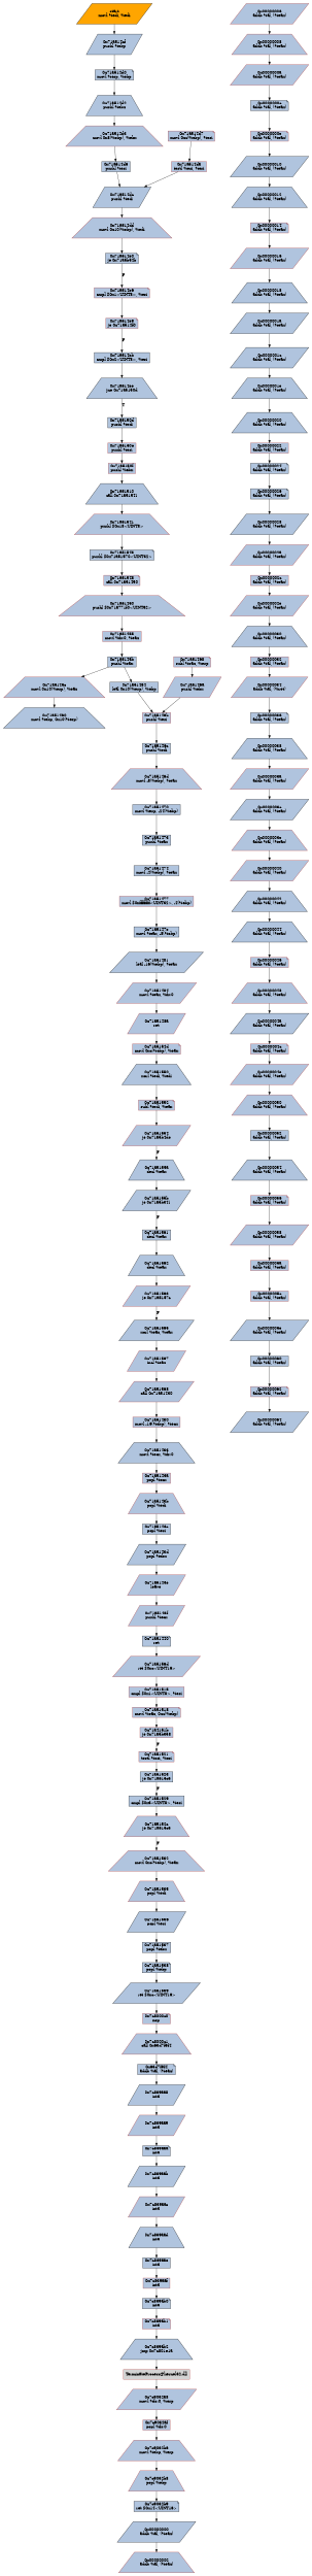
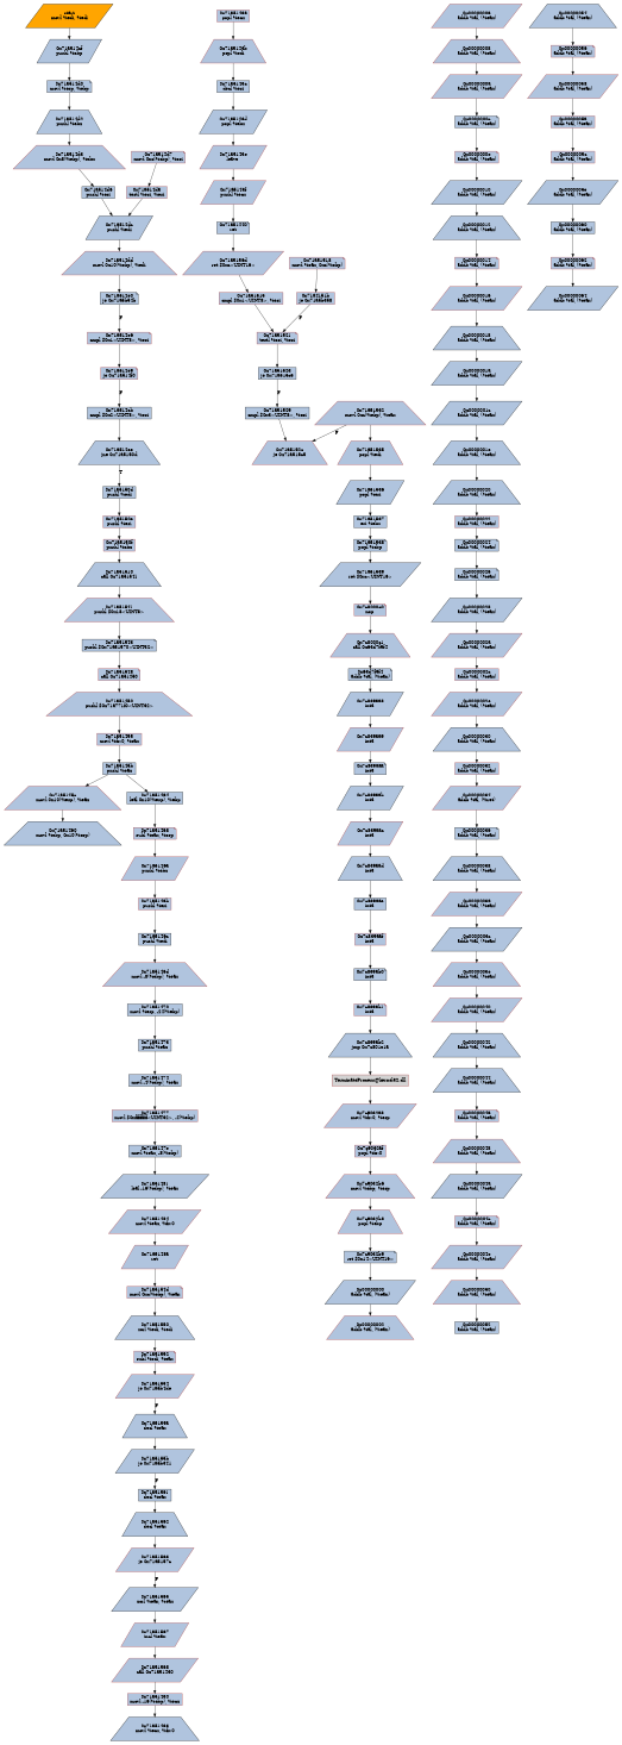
  digraph {
    node [color=brown fillcolor=lightsteelblue shape=parallelogram style=filled]
    edge [color="#000000"]
    n1 [color=black fillcolor=orange label="start\nmovl %edi, %edi"]
    n2 [color=black label="0x71a514cf\npushl %ebp"]
    n3 [color=black label="0x71a514d0\nmovl %esp, %ebp" shape=note]
    n4 [color=black label="0x71a514d2\npushl %ebx" shape=trapezium]
    n5 [label="0x71a514d3\nmovl 0x8(%ebp), %ebx" shape=trapezium]
    n6 [color=black label="0x71a514d6\npushl %esi" shape=box]
    n7 [color=black label="0x71a514dc\npushl %edi"]
    n8 [label="0x71a514d7\nmovl 0xc(%ebp), %esi" shape=note]
    n9 [label="0x71a514da\ntestl %esi, %esi" shape=box]
    n10 [label="0x71a514dd\nmovl 0x10(%ebp), %edi" shape=trapezium]
    n11 [color=black label="0x71a514e0\nje 0x71a5b54b" shape=note]
    n12 [label="0x71a514e6\ncmpl $0x1<UINT8>, %esi" shape=note]
    n13 [label="0x71a514e9\nje 0x71a514f0" shape=note]
    n14 [color=black label="0x71a514eb\ncmpl $0x2<UINT8>, %esi" shape=box]
    n15 [color=black label="0x71a514ee\njne 0x71a5150d" shape=trapezium]
    n16 [color=black label="0x71a5150d\npushl %edi" shape=box]
    n17 [label="0x71a5150e\npushl %esi" shape=box]
    n18 [label="0x71a5150f\npushl %ebx" shape=box]
    n19 [color=black label="0x71a51510\ncall 0x71a51541" shape=trapezium]
    n20 [label="0x71a51541\npushl $0x18<UINT8>" shape=trapezium]
    n21 [color=black label="0x71a51543\npushl $0x71a51570<UINT32>" shape=note]
    n22 [label="0x71a51548\ncall 0x71a51450" shape=note]
    n23 [label="0x71a51450\npushl $0x71a771f0<UINT32>" shape=trapezium]
    n24 [label="0x71a51455\nmovl %fs:0, %eax" shape=box]
    n25 [color=black label="0x71a5145b\npushl %eax" shape=box]
    n26 [label="0x71a5145c\nmovl 0x10(%esp), %eax" shape=trapezium]
    n27 [color=black label="0x71a51464\nleal 0x10(%esp), %ebp" shape=box]
    n28 [color=black label="0x71a51460\nmovl %ebp, 0x10(%esp)" shape=trapezium]
    n29 [label="0x71a51468\nsubl %eax, %esp" shape=note]
    n30 [label="0x71a5146a\npushl %ebx"]
    n31 [label="0x71a5146b\npushl %esi" shape=box]
    n32 [color=black label="0x71a5146c\npushl %edi" shape=box]
    n33 [label="0x71a5146d\nmovl -8(%ebp), %eax" shape=trapezium]
    n34 [color=black label="0x71a51470\nmovl %esp, -24(%ebp)" shape=box]
    n35 [color=black label="0x71a51473\npushl %eax" shape=box]
    n36 [color=black label="0x71a51474\nmovl -4(%ebp), %eax" shape=box]
    n37 [label="0x71a51477\nmovl $0xffffffff<UINT32>, -4(%ebp)" shape=box]
    n38 [color=black label="0x71a5147e\nmovl %eax, -8(%ebp)" shape=box]
    n39 [color=black label="0x71a51481\nleal -16(%ebp), %eax"]
    n40 [label="0x71a51484\nmovl %eax, %fs:0"]
    n41 [label="0x71a5148a\nret"]
    n42 [label="0x71a5154d\nmovl 0xc(%ebp), %eax" shape=note]
    n43 [color=black label="0x71a51550\nxorl %edi, %edi" shape=trapezium]
    n44 [label="0x71a51552\nsubl %edi, %eax" shape=note]
    n45 [label="0x71a51554\nje 0x71a5b4de"]
    n46 [color=black label="0x71a5155a\ndecl %eax" shape=trapezium]
    n47 [color=black label="0x71a5155b\nje 0x71a5b341"]
    n48 [color=black label="0x71a51561\ndecl %eax" shape=box]
    n49 [color=black label="0x71a51562\ndecl %eax" shape=trapezium]
    n50 [label="0x71a51563\nje 0x71a5157c"]
    n51 [color=black label="0x71a51565\nxorl %eax, %eax"]
    n52 [label="0x71a51567\nincl %eax"]
    n53 [label="0x71a51568\ncall 0x71a51430"]
    n54 [label="0x71a51430\nmovl -16(%ebp), %ecx" shape=box]
    n55 [color=black label="0x71a51433\nmovl %ecx, %fs:0" shape=trapezium]
    n56 [label="0x71a5143a\npopl %ecx" shape=box]
    n57 [label="0x71a5143b\npopl %edi" shape=trapezium]
-   n58 [color=black label="0x71a5143c\npopl %esi" shape=box]
+   n58 [color=black label="0x71a5143c\ndecl %esi" shape=box]
    n59 [color=black label="0x71a5143d\npopl %ebx"]
    n60 [label="0x71a5143e\nleave "]
    n61 [label="0x71a5143f\npushl %ecx"]
    n62 [color=black label="0x71a51440\nret" shape=note]
    n63 [label="0x71a5156d\nret $0xc<UINT16>"]
    n64 [label="0x71a51515\ncmpl $0x1<UINT8>, %esi" shape=box]
    n65 [label="0x71a51518\nmovl %eax, 0xc(%ebp)" shape=note]
    n66 [label="0x71a4151b\nje 0x71a5b358" shape=box]
    n67 [label="0x71a51521\ntestl %esi, %esi" shape=note]
    n68 [color=black label="0x71a51523\nje 0x71a515c5" shape=box]
    n69 [color=black label="0x71a51529\ncmpl $0x3<UINT8>, %esi" shape=box]
    n70 [label="0x71a5152c\nje 0x71a515c5" shape=trapezium]
    n71 [label="0x71a51532\nmovl 0xc(%ebp), %eax" shape=trapezium]
    n72 [label="0x71a51535\npopl %edi" shape=trapezium]
    n73 [color=black label="0x71a51536\npopl %esi"]
-   n74 [color=black label="0x71a51537\npopl %ebx" shape=box]
+   n74 [color=black label="0x71a51537\nesi %ebx" shape=box]
    n75 [color=black label="0x71a51538\npopl %ebp" shape=note]
    n76 [color=black label="0x71a51539\nret $0xc<UINT16>"]
    n77 [label="0x7c8000c0\nnop " shape=note]
    n78 [label="0x7c8000c1\ncall 0x63d7f9f4" shape=trapezium]
    n79 [color=black label="0x63d7f9f4\naddb %al, (%eax)" shape=note]
    n80 [color=black label="0x7c839aa8\nint3 "]
    n81 [label="0x7c839aa9\nint3 "]
    n82 [color=black label="0x7c839aaa\nint3 " shape=note]
    n83 [color=black label="0x7c839aab\nint3 "]
    n84 [label="0x7c839aac\nint3 "]
    n85 [color=black label="0x7c839aad\nint3 " shape=trapezium]
    n86 [color=black label="0x7c839aae\nint3 " shape=box]
    n87 [label="0x7c839aaf\nint3 " shape=box]
    n88 [color=black label="0x7c839ab0\nint3 " shape=note]
    n89 [label="0x7c839ab1\nint3 " shape=note]
    n90 [color=black label="0x7c839ab2\njmp 0x7c801e1a" shape=trapezium]
    n91 [fillcolor=lightgrey label="TerminateProcess@kernel32.dll" shape=box]
    n92 [label="0x7c9032a8\nmovl %fs:0, %esp"]
    n93 [label="0x7c9032af\npopl %fs:0" shape=box]
    n94 [label="0x7c9032b6\nmovl %ebp, %esp" shape=trapezium]
    n95 [label="0x7c9032b8\npopl %ebp" shape=trapezium]
    n96 [color=black label="0x7c9032b9\nret $0x14<UINT16>" shape=note]
    n97 [color=black label="0x00000000\naddb %al, (%eax)"]
    n98 [label="0x00000002\naddb %al, (%eax)" shape=trapezium]
    n99 [label="0x00000006\naddb %al, (%eax)"]
    n100 [label="0x00000008\naddb %al, (%eax)" shape=trapezium]
    n101 [label="0x0000000a\naddb %al, (%eax)"]
    n102 [color=black label="0x0000000c\naddb %al, (%eax)" shape=note]
    n103 [label="0x0000000e\naddb %al, (%eax)" shape=note]
    n104 [color=black label="0x00000010\naddb %al, (%eax)"]
    n105 [color=black label="0x00000012\naddb %al, (%eax)" shape=trapezium]
    n106 [label="0x00000014\naddb %al, (%eax)" shape=note]
    n107 [label="0x00000016\naddb %al, (%eax)"]
    n108 [color=black label="0x00000018\naddb %al, (%eax)" shape=trapezium]
    n109 [color=black label="0x0000001a\naddb %al, (%eax)"]
    n110 [color=black label="0x0000001c\naddb %al, (%eax)"]
    n111 [color=black label="0x0000001e\naddb %al, (%eax)" shape=trapezium]
    n112 [color=black label="0x00000020\naddb %al, (%eax)" shape=trapezium]
    n113 [label="0x00000022\naddb %al, (%eax)" shape=box]
    n114 [color=black label="0x00000024\naddb %al, (%eax)" shape=note]
    n115 [color=black label="0x00000026\naddb %al, (%eax)" shape=note]
    n116 [color=black label="0x00000028\naddb %al, (%eax)"]
    n117 [label="0x0000002a\naddb %al, (%eax)"]
    n118 [label="0x0000002c\naddb %al, (%eax)" shape=box]
    n119 [label="0x0000002e\naddb %al, (%eax)"]
    n120 [color=black label="0x00000030\naddb %al, (%eax)" shape=trapezium]
    n121 [label="0x00000032\naddb %al, (%eax)" shape=box]
    n122 [label="0x00000034\naddb %al, (%ret)"]
    n123 [color=black label="0x00000036\naddb %al, (%eax)" shape=note]
    n124 [color=black label="0x00000038\naddb %al, (%eax)" shape=trapezium]
    n125 [label="0x0000003a\naddb %al, (%eax)"]
    n126 [color=black label="0x0000003c\naddb %al, (%eax)"]
    n127 [label="0x0000003e\naddb %al, (%eax)" shape=trapezium]
    n128 [label="0x00000040\naddb %al, (%eax)"]
    n129 [color=black label="0x00000042\naddb %al, (%eax)" shape=trapezium]
    n130 [color=black label="0x00000044\naddb %al, (%eax)" shape=trapezium]
    n131 [label="0x00000046\naddb %al, (%eax)" shape=note]
    n132 [label="0x00000048\naddb %al, (%eax)" shape=trapezium]
    n133 [color=black label="0x0000004a\naddb %al, (%eax)"]
    n134 [label="0x0000004c\naddb %al, (%eax)" shape=note]
    n135 [label="0x0000004e\naddb %al, (%eax)"]
    n136 [label="0x00000050\naddb %al, (%eax)" shape=trapezium]
    n137 [color=black label="0x00000052\naddb %al, (%eax)" shape=box]
    n138 [color=black label="0x00000054\naddb %al, (%eax)" shape=trapezium]
    n139 [label="0x00000056\naddb %al, (%eax)" shape=note]
    n140 [label="0x00000058\naddb %al, (%eax)"]
    n141 [label="0x0000005a\naddb %al, (%eax)" shape=box]
    n142 [label="0x0000005c\naddb %al, (%eax)" shape=box]
    n143 [color=black label="0x0000005e\naddb %al, (%eax)"]
    n144 [color=black label="0x00000060\naddb %al, (%eax)" shape=box]
    n145 [label="0x00000062\naddb %al, (%eax)" shape=note]
    n146 [color=black label="0x00000064\naddb %al, (%eax)"]
    n1 -> n2
    n2 -> n3
    n3 -> n4
    n4 -> n5
    n5 -> n6
    n6 -> n7
    n7 -> n10
    n8 -> n9
    n9 -> n7
    n10 -> n11
    n11 -> n12 [label=F]
    n12 -> n13
    n13 -> n14 [label=F]
    n14 -> n15
    n15 -> n16 [label=T]
    n16 -> n17
    n17 -> n18
    n18 -> n19
    n19 -> n20
    n20 -> n21
    n21 -> n22
    n22 -> n23
    n23 -> n24
    n24 -> n25
    n25 -> n26
    n25 -> n27
    n26 -> n28
-   n27 -> n31
+   n27 -> n29
    n29 -> n30
    n30 -> n31
    n31 -> n32
    n32 -> n33
    n33 -> n34
    n34 -> n35
    n35 -> n36
    n36 -> n37
    n37 -> n38
    n38 -> n39
    n39 -> n40
    n40 -> n41
    n41 -> n42
    n42 -> n43
    n43 -> n44
    n44 -> n45
    n45 -> n46 [label=F]
    n46 -> n47
    n47 -> n48 [label=F]
    n48 -> n49
    n49 -> n50
    n50 -> n51 [label=F]
    n51 -> n52
    n52 -> n53
    n53 -> n54
    n54 -> n55
-   n55 -> n56
    n56 -> n57
    n57 -> n58
    n58 -> n59
    n59 -> n60
    n60 -> n61
    n61 -> n62
    n62 -> n63
    n63 -> n64
-   n64 -> n65
+   n64 -> n67
    n65 -> n66
    n66 -> n67 [label=F]
    n67 -> n68
    n68 -> n69 [label=F]
    n69 -> n70
-   n70 -> n71 [label=F]
+   n71 -> n70 [label=F]
    n71 -> n72
    n72 -> n73
    n73 -> n74
    n74 -> n75
    n75 -> n76
    n76 -> n77
    n77 -> n78
    n78 -> n79
    n79 -> n80
    n80 -> n81
    n81 -> n82
    n82 -> n83
    n83 -> n84
    n84 -> n85
    n85 -> n86
    n86 -> n87
    n87 -> n88
    n88 -> n89
    n89 -> n90
    n90 -> n91
    n91 -> n92
    n92 -> n93
    n93 -> n94
    n94 -> n95
    n95 -> n96
    n96 -> n97
    n97 -> n98
    n99 -> n100
    n100 -> n101
    n101 -> n102
    n102 -> n103
    n103 -> n104
    n104 -> n105
    n105 -> n106
    n106 -> n107
    n107 -> n108
    n108 -> n109
    n109 -> n110
    n110 -> n111
    n111 -> n112
    n112 -> n113
    n113 -> n114
    n114 -> n115
    n115 -> n116
    n116 -> n117
    n117 -> n118
    n118 -> n119
    n119 -> n120
    n120 -> n121
    n121 -> n122
    n122 -> n123
    n123 -> n124
    n124 -> n125
    n125 -> n126
    n126 -> n127
    n127 -> n128
    n128 -> n129
    n129 -> n130
    n130 -> n131
    n131 -> n132
    n132 -> n133
    n133 -> n134
    n134 -> n135
    n135 -> n136
    n136 -> n137
-   n137 -> n138
    n138 -> n139
    n139 -> n140
    n140 -> n141
    n141 -> n142
    n142 -> n143
    n143 -> n144
    n144 -> n145
    n145 -> n146
  }
